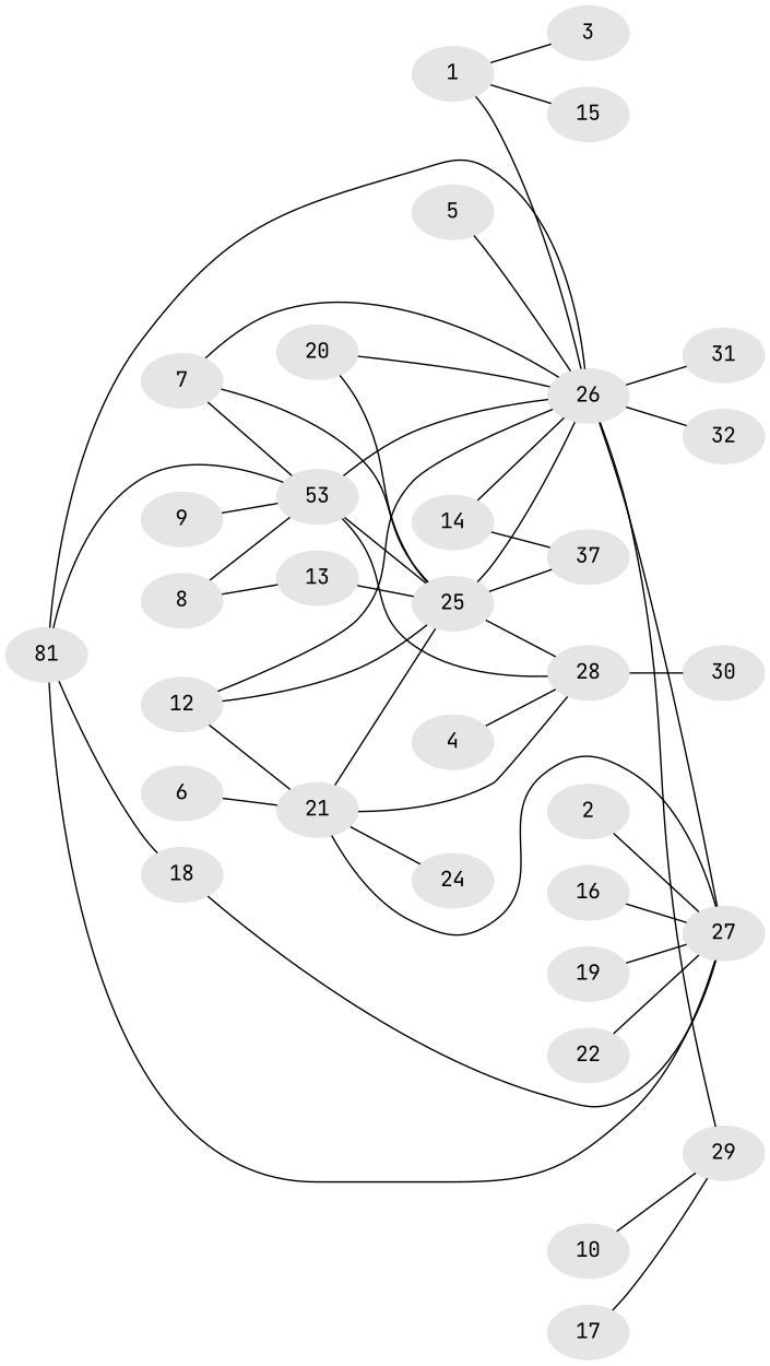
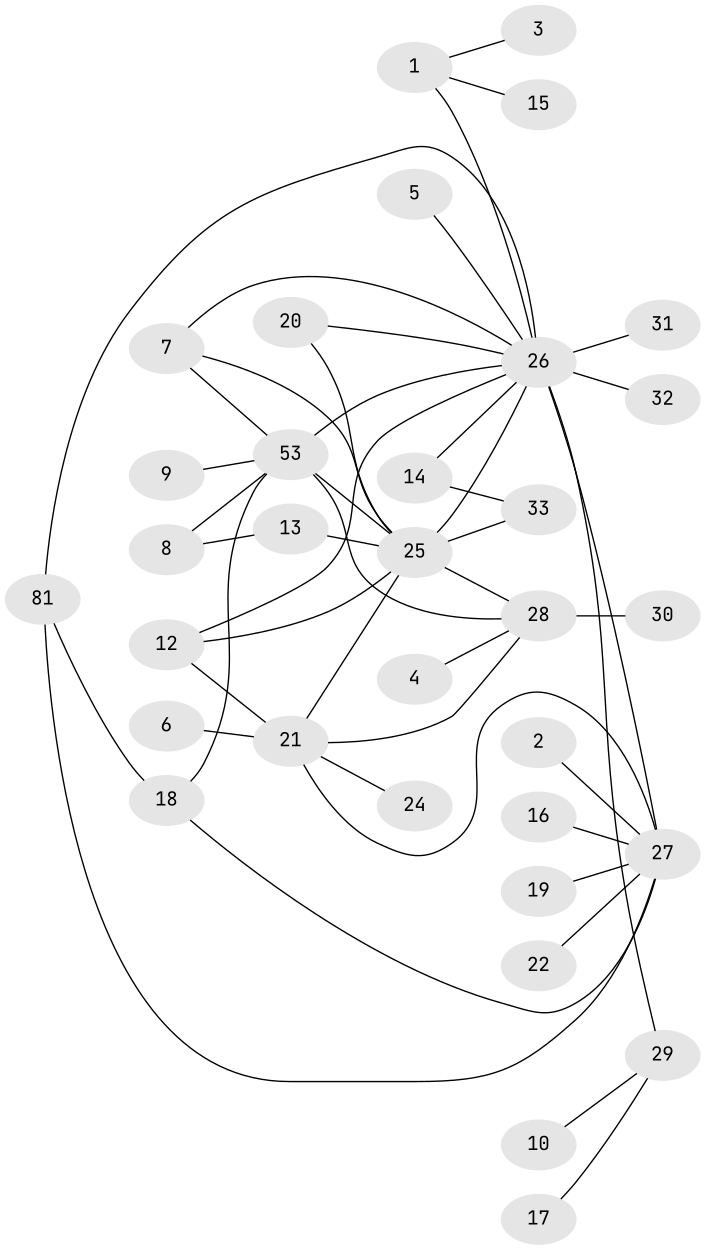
  graph {
    fontname="JetBrains Mono"
    rankdir=LR
    node [color=gray90 fontname="JetBrains Mono" style=filled]
    edge [fontname="JetBrains Mono" weight=1.0]
    1
    3
    15
    26
    27
    29
    31
    32
    2
    4
    28
    30
    5
    25
-   33 [label=37]
+   33
    6
    21
    24
    7
    n20 [label=53]
    8
    13
    9
    10
    n25 [label=81]
    18
    12
    14
    16
    17
    19
    20
    22
    1 -- 3
    1 -- 15
    1 -- 26 [weight=2.0]
    26 -- 27
    26 -- 29 [weight=2.0]
    26 -- 31
    26 -- 32
    2 -- 27
    4 -- 28
    28 -- 30
    5 -- 26
    25 -- 26
    25 -- 28
    25 -- 33
    6 -- 21
    21 -- 27
    21 -- 28
    21 -- 25
    21 -- 24
    7 -- 26
    7 -- 25
    7 -- n20
    n20 -- 26 [weight=2.0]
    n20 -- 28 [weight=2.0]
    n20 -- 25
    8 -- n20
    8 -- 13
    13 -- 25
    9 -- n20
    10 -- 29
    n25 -- 26
    n25 -- 27
    n25 -- 18
    18 -- 27
-   n25 -- n20
+   18 -- n20
    12 -- 26
    12 -- 25
    12 -- 21
    14 -- 26 [weight=2.0]
    14 -- 33
    16 -- 27
    17 -- 29
    19 -- 27
    20 -- 26
    20 -- 25
    22 -- 27
  }
